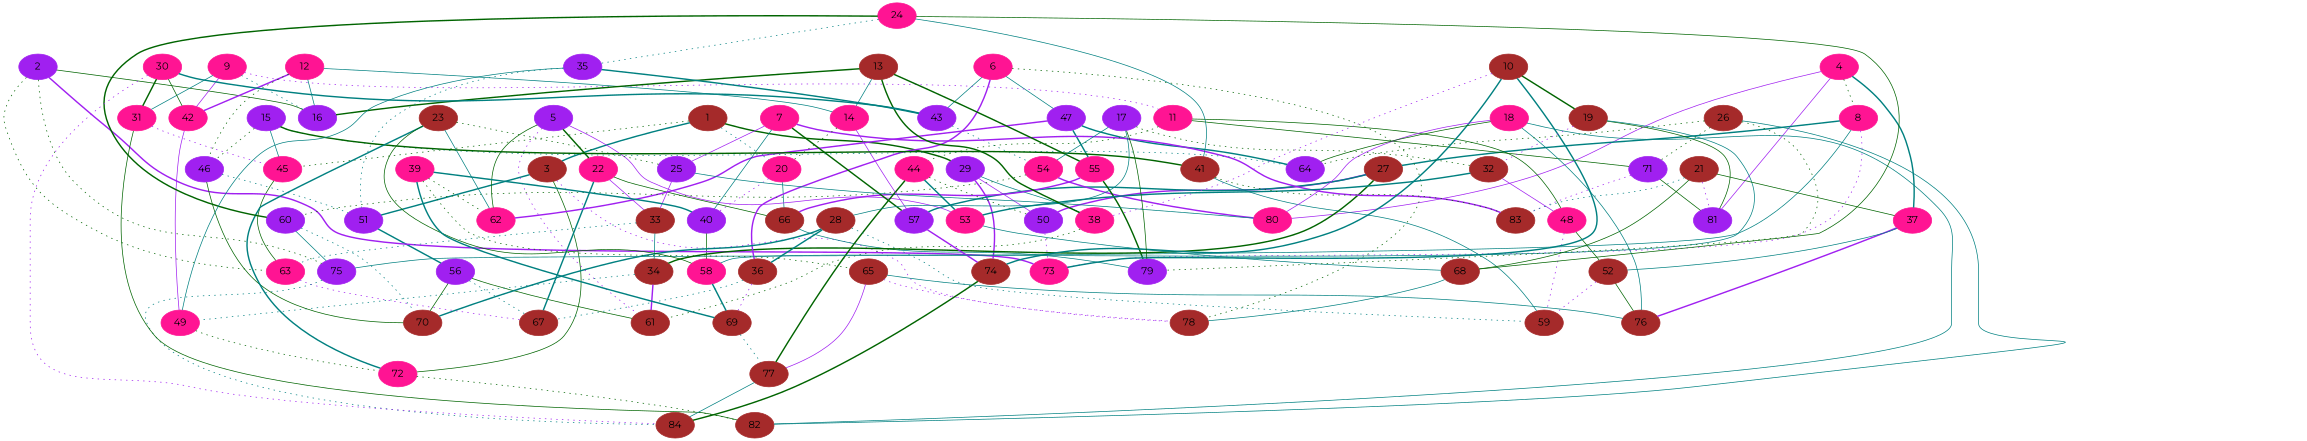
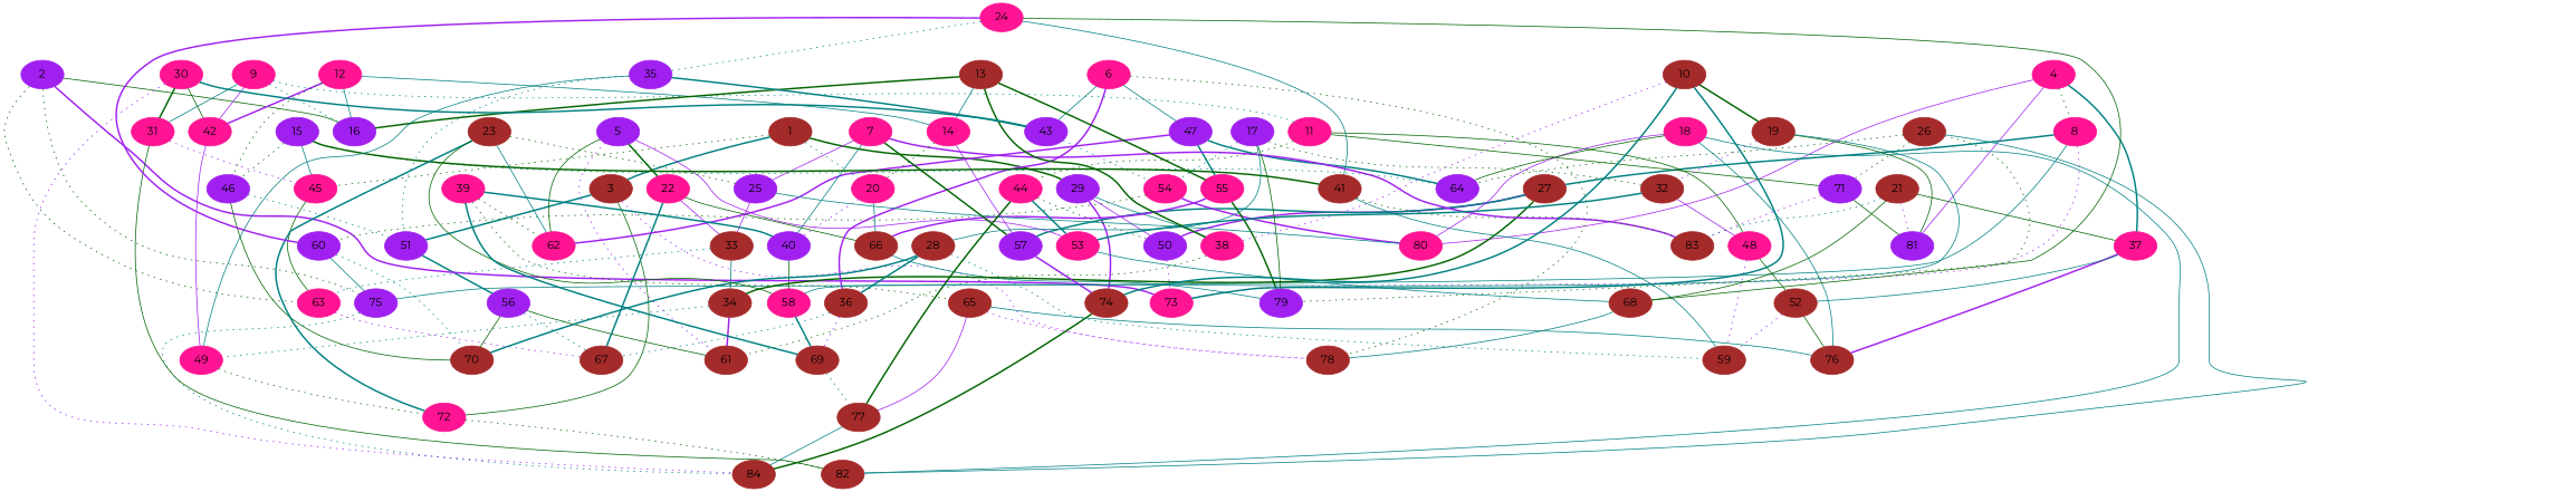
  graph {
    fontname=Montserrat
    node [color=brown fontname=Montserrat style=filled]
    edge [color=teal fontname=Montserrat style=solid]
    1
    3
    20 [color=deeppink]
    29 [color=purple]
    45 [color=deeppink]
    51 [color=purple]
    72 [color=deeppink]
    78
    40 [color=purple]
    66
    38 [color=deeppink]
    74
    50 [color=purple]
    63 [color=deeppink]
    2 [color=purple]
    16 [color=purple]
    73 [color=deeppink]
    75 [color=purple]
    67
    84
    56 [color=purple]
    82
    4 [color=deeppink]
    8 [color=deeppink]
    37 [color=deeppink]
    80 [color=deeppink]
    81 [color=purple]
    27
    76
    52
    5 [color=purple]
    22 [color=deeppink]
    53 [color=deeppink]
    61
    62 [color=deeppink]
    33
    68
    6 [color=deeppink]
    36
    43 [color=purple]
    47 [color=purple]
    69
    54 [color=deeppink]
    55 [color=deeppink]
    64 [color=purple]
    7 [color=deeppink]
    25 [color=purple]
    57 [color=purple]
    83
    58 [color=deeppink]
    34
    9 [color=deeppink]
    11 [color=deeppink]
    31 [color=deeppink]
    42 [color=deeppink]
    44 [color=deeppink]
    48 [color=deeppink]
    71 [color=purple]
    49 [color=deeppink]
    10
    19
    32
    77
    59
    12 [color=deeppink]
    14 [color=deeppink]
    46 [color=purple]
    70
    13
    79 [color=purple]
    15 [color=purple]
    41
    17 [color=purple]
    28
    60 [color=purple]
    18 [color=deeppink]
    21
    23
    24 [color=deeppink]
    35 [color=purple]
    26
    30 [color=deeppink]
    39 [color=deeppink]
    65
    1 -- 3 [style=bold]
    1 -- 20 [style=dotted]
    1 -- 29 [color=darkgreen style=bold]
    1 -- 45 [color=darkgreen style=dotted]
    3 -- 51 [style=bold]
    3 -- 72 [color=darkgreen]
    3 -- 78 [color=purple style=dotted]
    20 -- 40 [color=purple style=dotted]
    20 -- 66
    29 -- 38
    29 -- 74 [color=purple style=bold]
    29 -- 50 [color=purple]
    45 -- 63 [color=darkgreen]
    51 -- 56 [style=bold]
    72 -- 82 [color=darkgreen style=dotted]
    40 -- 58 [color=darkgreen]
    66 -- 79
    38 -- 61 [color=darkgreen style=dotted]
    74 -- 84 [color=darkgreen style=bold]
    50 -- 73 [color=purple style=dotted]
    63 -- 67 [color=purple style=dotted]
    2 -- 63 [color=darkgreen style=dotted]
    2 -- 16 [color=darkgreen]
    2 -- 73 [color=purple style=bold]
    2 -- 75 [color=darkgreen style=dotted]
    75 -- 84 [style=dotted]
    56 -- 67 [style=dotted]
    56 -- 61 [color=darkgreen]
    56 -- 70 [color=darkgreen]
    4 -- 8 [color=darkgreen style=dotted]
    4 -- 37 [style=bold]
    4 -- 80 [color=purple]
    4 -- 81 [color=purple]
    8 -- 73 [color=purple style=dotted]
    8 -- 75
    8 -- 27 [style=bold]
    37 -- 76 [color=purple style=bold]
    37 -- 52
    27 -- 50 [color=purple style=bold]
    27 -- 57 [style=bold]
    27 -- 34 [color=darkgreen style=bold]
    52 -- 76 [color=darkgreen]
    52 -- 59 [color=purple style=dotted]
    5 -- 22 [color=darkgreen style=bold]
    5 -- 53 [color=purple]
    5 -- 61 [color=purple style=dotted]
    5 -- 62 [color=darkgreen]
    22 -- 66 [color=darkgreen]
    22 -- 67 [style=bold]
    22 -- 33 [color=purple]
    53 -- 68
    33 -- 63 [style=dotted]
    33 -- 34
    68 -- 78
    6 -- 78 [color=darkgreen style=dotted]
    6 -- 36 [color=purple style=bold]
    6 -- 43
    6 -- 47
    36 -- 67 [style=dotted]
    36 -- 69 [color=purple style=dotted]
    43 -- 54 [style=dotted]
    47 -- 62 [color=purple style=bold]
    47 -- 55 [style=bold]
    47 -- 64 [style=bold]
    69 -- 77 [style=dotted]
    54 -- 80 [color=purple style=bold]
    54 -- 60 [color=darkgreen style=dotted]
    55 -- 66 [color=purple style=bold]
    55 -- 79 [color=darkgreen style=bold]
    7 -- 40
    7 -- 25 [color=purple]
    7 -- 57 [color=darkgreen style=bold]
    7 -- 83 [color=purple style=bold]
    25 -- 80
    25 -- 33 [color=purple]
    57 -- 74 [color=purple style=bold]
    58 -- 69 [style=bold]
    34 -- 61 [color=purple style=bold]
    34 -- 49 [style=dotted]
    9 -- 16 [style=dotted]
-   9 -- 11 [color=purple style=dotted]
+   9 -- 11 [style=dotted]
    9 -- 31
    9 -- 42 [color=purple]
    11 -- 44 [color=darkgreen style=dotted]
    11 -- 48 [color=darkgreen]
    11 -- 71 [color=darkgreen]
    31 -- 45 [color=purple style=dotted]
    31 -- 82 [color=darkgreen]
    42 -- 49 [color=purple]
    44 -- 50 [color=darkgreen style=dotted]
    44 -- 53 [style=bold]
    44 -- 77 [color=darkgreen style=bold]
    48 -- 52 [color=darkgreen]
    48 -- 59 [color=purple style=dotted]
    71 -- 81 [color=darkgreen]
    71 -- 83 [color=purple style=dotted]
    49 -- 72 [color=darkgreen style=dotted]
    10 -- 38 [color=purple style=dotted]
    10 -- 74 [style=bold]
    10 -- 73 [style=bold]
    10 -- 19 [color=darkgreen style=bold]
    19 -- 81 [color=darkgreen]
    19 -- 58
    19 -- 32 [color=purple style=dotted]
    32 -- 53 [style=bold]
    32 -- 48 [color=purple]
    77 -- 84
    12 -- 16
    12 -- 42 [color=purple style=bold]
    12 -- 14
    12 -- 46 [color=darkgreen style=dotted]
    14 -- 20 [color=darkgreen style=dotted]
    14 -- 57 [color=purple]
    46 -- 51 [style=dotted]
    46 -- 70 [color=darkgreen]
    13 -- 38 [color=darkgreen style=bold]
    13 -- 16 [color=darkgreen style=bold]
    13 -- 55 [color=darkgreen style=bold]
    13 -- 14
    15 -- 45
    15 -- 64 [style=dotted]
    15 -- 46 [color=darkgreen style=dotted]
    15 -- 41 [color=darkgreen style=bold]
    41 -- 83 [color=darkgreen style=dotted]
    41 -- 59
-   17 -- 54
+   17 -- 54 [style=dotted]
    17 -- 32 [color=darkgreen style=dotted]
    17 -- 79 [color=darkgreen]
    17 -- 28
    28 -- 36 [style=bold]
    28 -- 59 [style=dotted]
    28 -- 70 [style=bold]
    60 -- 75
    60 -- 70 [style=dotted]
    18 -- 82
    18 -- 80 [color=purple]
    18 -- 76
    18 -- 64 [color=darkgreen]
    21 -- 37 [color=darkgreen]
    21 -- 81 [color=purple style=dotted]
    21 -- 68 [color=darkgreen]
    21 -- 83 [style=dotted]
    23 -- 72 [style=bold]
    23 -- 62
    23 -- 25 [color=darkgreen style=dotted]
    23 -- 58 [color=darkgreen]
    24 -- 68 [color=darkgreen]
    24 -- 41
-   24 -- 60 [color=darkgreen style=bold]
+   24 -- 60 [color=purple style=bold]
    24 -- 35 [style=dotted]
    35 -- 51 [style=dotted]
    35 -- 43 [style=bold]
    35 -- 49
    26 -- 82
    26 -- 64 [color=darkgreen style=dotted]
    26 -- 71 [color=darkgreen style=dotted]
    26 -- 79 [color=darkgreen style=dotted]
    30 -- 84 [color=purple style=dotted]
    30 -- 43 [style=bold]
    30 -- 31 [color=darkgreen style=bold]
    30 -- 42 [color=darkgreen]
    39 -- 40 [style=bold]
    39 -- 62 [color=darkgreen style=dotted]
    39 -- 69 [style=bold]
    39 -- 65 [color=darkgreen style=dotted]
    65 -- 78 [color=purple style=dotted]
    65 -- 76
    65 -- 77 [color=purple]
  }
